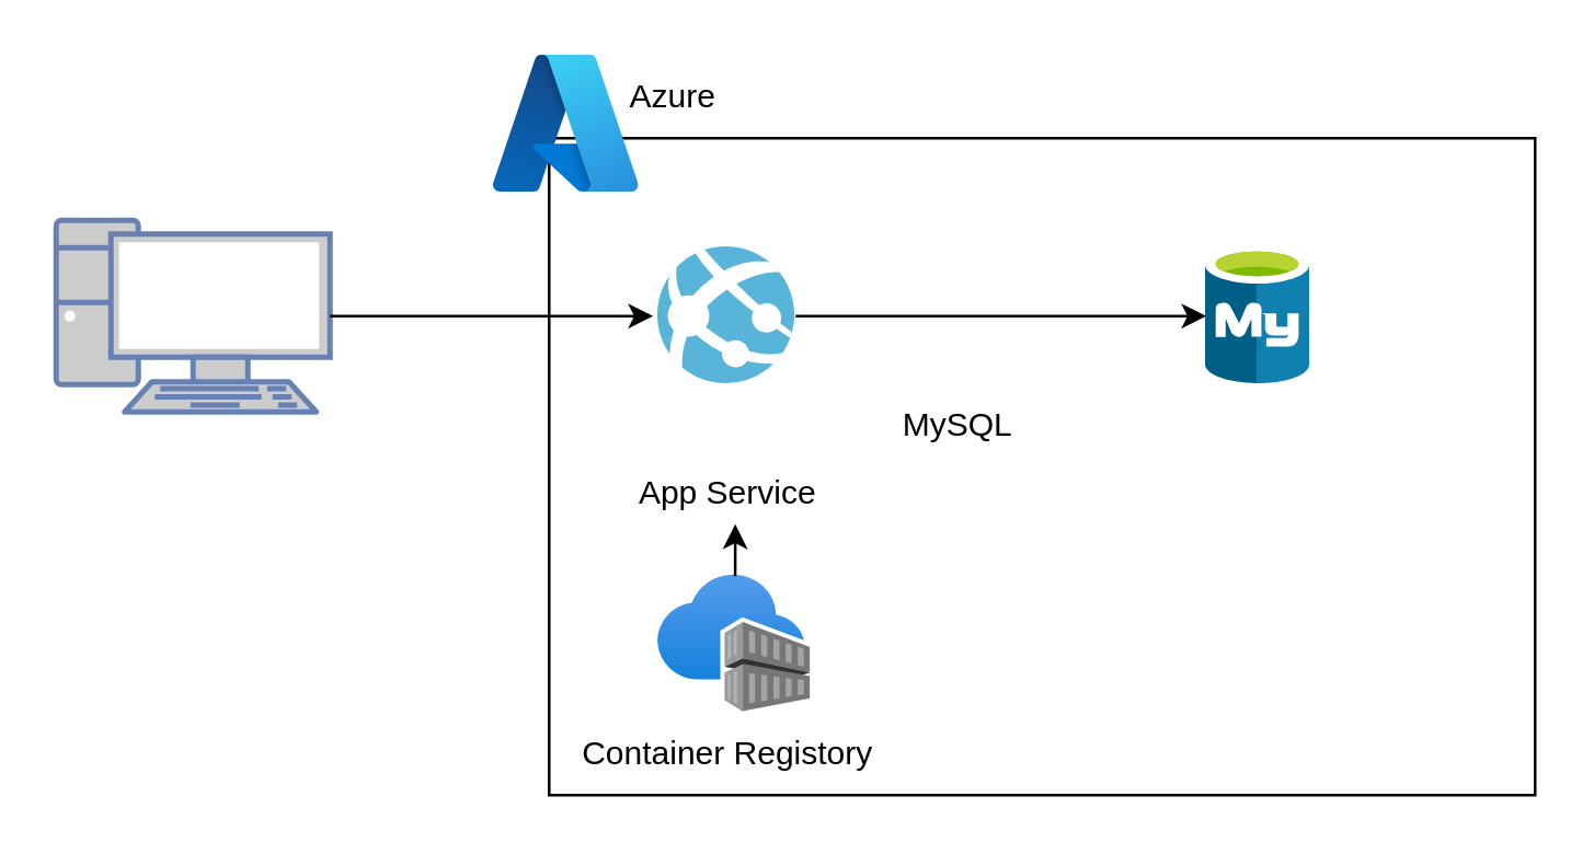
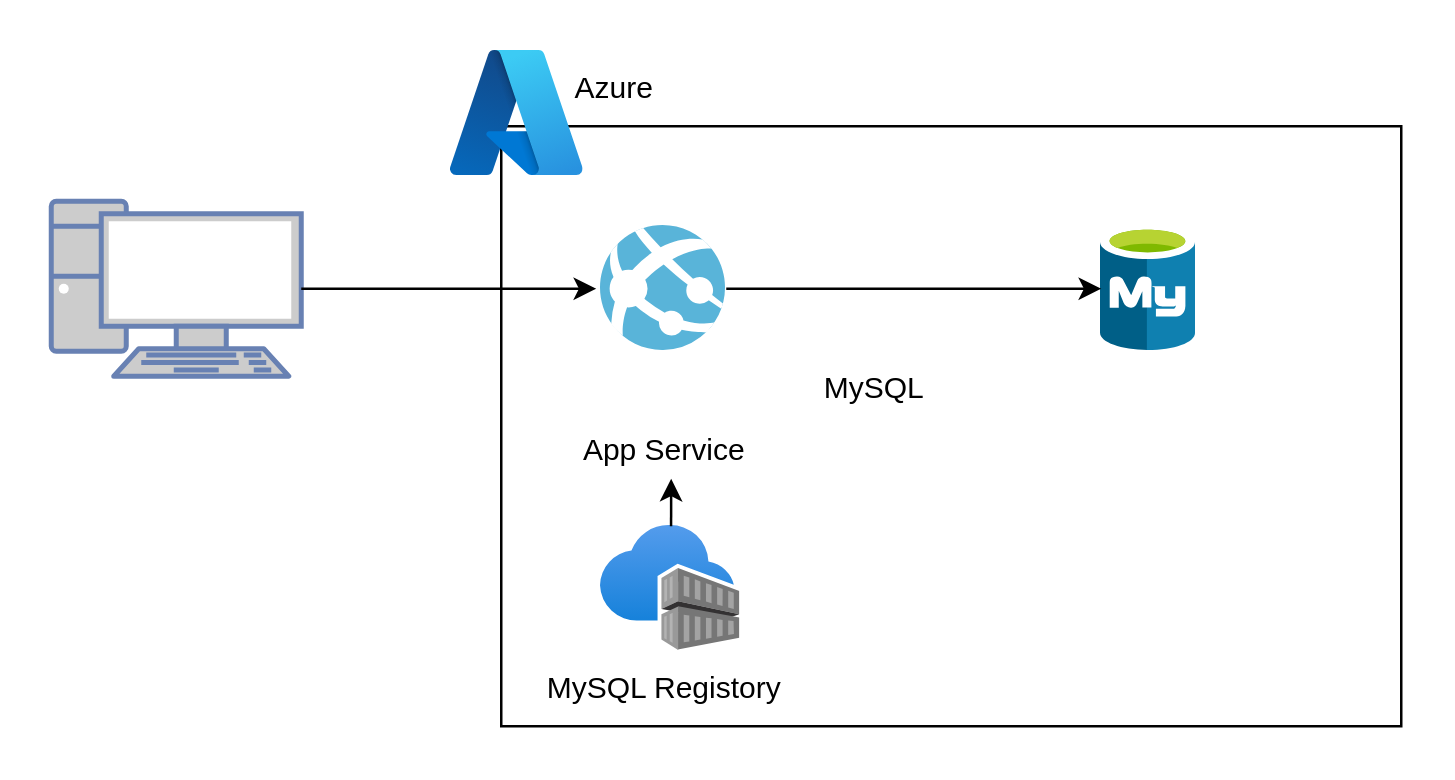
  <mxCell id="0" />
  <mxCell id="1" parent="0" />
  <mxCell id="2" value="" style="rounded=0;whiteSpace=wrap;html=1;fillColor=light-dark(#FFFFFF,transparent);strokeColor=light-dark(#000000,#000000);" vertex="1" parent="1"><mxGeometry x="200" y="50" width="360" height="240" as="geometry" /></mxCell>
  <mxCell id="3" value="" style="image;sketch=0;aspect=fixed;html=1;points=[];align=center;fontSize=12;image=img/lib/mscae/Azure_Database_for_MySQL_servers.svg;" vertex="1" parent="1"><mxGeometry x="440" y="90" width="38" height="50" as="geometry" /></mxCell>
  <mxCell id="4" value="" style="image;aspect=fixed;html=1;points=[];align=center;fontSize=12;image=img/lib/azure2/other/Azure_A.svg;" vertex="1" parent="1"><mxGeometry x="180" y="20" width="53.03" height="50" as="geometry" /></mxCell>
  <mxCell id="5" style="edgeStyle=none;html=1;strokeColor=light-dark(#000000,#000000);" edge="1" parent="1" source="6" target="3"><mxGeometry relative="1" as="geometry" /></mxCell>
  <mxCell id="6" value="" style="image;sketch=0;aspect=fixed;html=1;points=[];align=center;fontSize=12;image=img/lib/mscae/App_Services.svg;" vertex="1" parent="1"><mxGeometry x="240" y="90" width="50" height="50" as="geometry" /></mxCell>
  <mxCell id="7" value="" style="image;aspect=fixed;html=1;points=[];align=center;fontSize=12;image=img/lib/azure2/containers/Container_Registries.svg;" vertex="1" parent="1"><mxGeometry x="240" y="210" width="55.74" height="50" as="geometry" /></mxCell>
  <mxCell id="8" value="" style="fontColor=#0066CC;verticalAlign=top;verticalLabelPosition=bottom;labelPosition=center;align=center;html=1;outlineConnect=0;fillColor=#CCCCCC;strokeColor=#6881B3;gradientColor=none;gradientDirection=north;strokeWidth=2;shape=mxgraph.networks.pc;" vertex="1" parent="1"><mxGeometry x="20" y="80" width="100" height="70" as="geometry" /></mxCell>
  <mxCell id="9" style="edgeStyle=none;html=1;entryX=-0.04;entryY=0.5;entryDx=0;entryDy=0;entryPerimeter=0;strokeColor=light-dark(#000000,#000000);" edge="1" parent="1" source="8" target="6"><mxGeometry relative="1" as="geometry" /></mxCell>
  <mxCell id="10" value="&lt;font style=&quot;color: light-dark(rgb(0, 0, 0), rgb(0, 0, 0));&quot;&gt;App Service&lt;/font&gt;" style="text;html=1;align=center;verticalAlign=middle;resizable=0;points=[];autosize=1;strokeColor=none;fillColor=none;" vertex="1" parent="1"><mxGeometry x="220" y="165" width="90" height="30" as="geometry" /></mxCell>
  <mxCell id="11" value="&lt;font style=&quot;color: light-dark(rgb(0, 0, 0), rgb(0, 0, 0));&quot;&gt;MySQL&lt;/font&gt;" style="text;html=1;align=center;verticalAlign=middle;resizable=0;points=[];autosize=1;strokeColor=none;fillColor=none;" vertex="1" parent="1"><mxGeometry x="319" y="140" width="60" height="30" as="geometry" /></mxCell>
- <mxCell id="12" value="&lt;font style=&quot;color: light-dark(rgb(0, 0, 0), rgb(0, 0, 0));&quot;&gt;Container Registory&lt;/font&gt;" style="text;html=1;align=center;verticalAlign=middle;resizable=0;points=[];autosize=1;strokeColor=none;fillColor=none;" vertex="1" parent="1"><mxGeometry x="200" y="260" width="130" height="30" as="geometry" /></mxCell>
+ <mxCell id="12" value="&lt;font style=&quot;color: light-dark(rgb(0, 0, 0), rgb(0, 0, 0));&quot;&gt;MySQL Registory&lt;/font&gt;" style="text;html=1;align=center;verticalAlign=middle;resizable=0;points=[];autosize=1;strokeColor=none;fillColor=none;" vertex="1" parent="1"><mxGeometry x="200" y="260" width="130" height="30" as="geometry" /></mxCell>
  <mxCell id="13" style="edgeStyle=none;html=1;entryX=0.533;entryY=0.867;entryDx=0;entryDy=0;entryPerimeter=0;strokeColor=light-dark(#000000,#0A0000);" edge="1" parent="1" source="7" target="10"><mxGeometry relative="1" as="geometry" /></mxCell>
  <mxCell id="14" value="&lt;font style=&quot;color: light-dark(rgb(0, 0, 0), rgb(0, 0, 0));&quot;&gt;Azure&lt;/font&gt;" style="text;html=1;align=center;verticalAlign=middle;resizable=0;points=[];autosize=1;strokeColor=none;fillColor=none;" vertex="1" parent="1"><mxGeometry x="220" y="20" width="50" height="30" as="geometry" /></mxCell>
